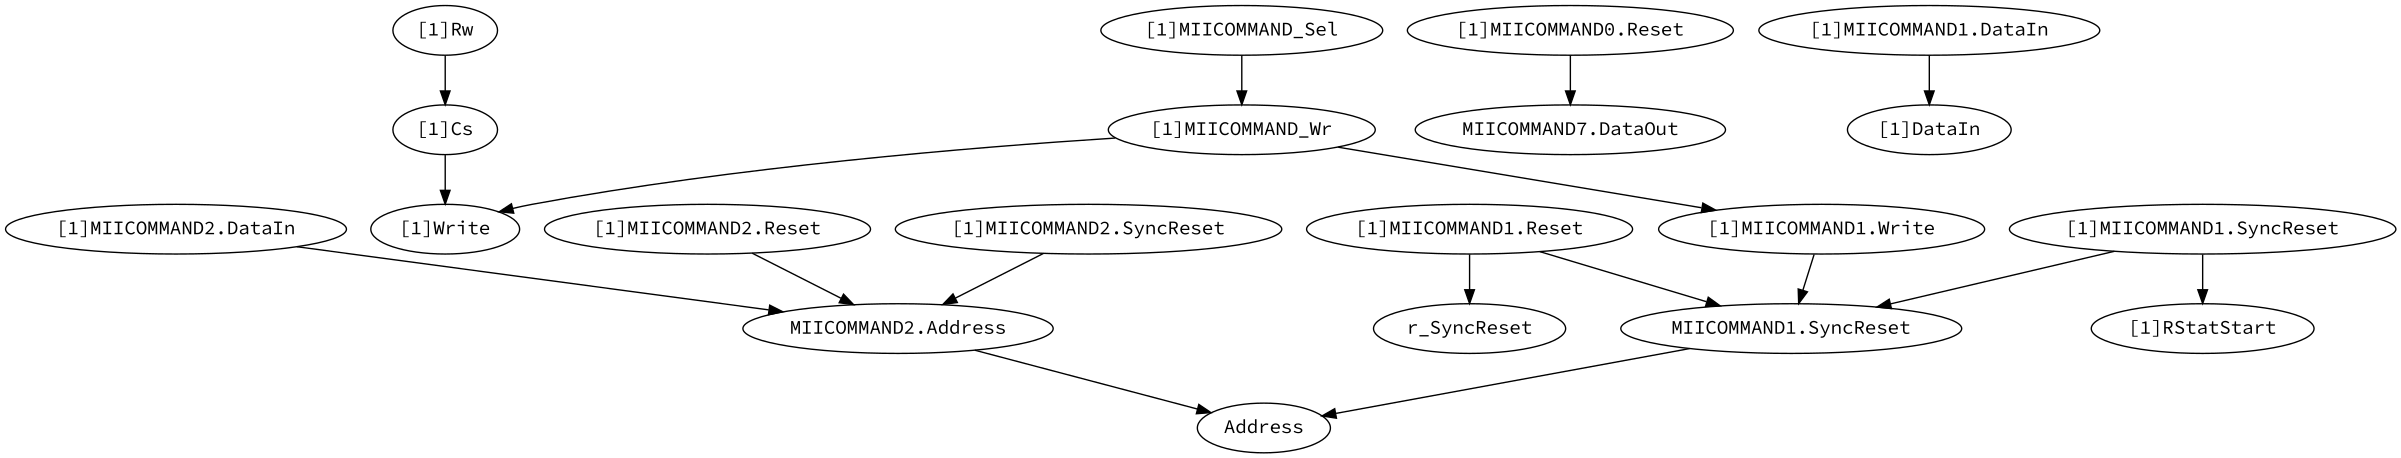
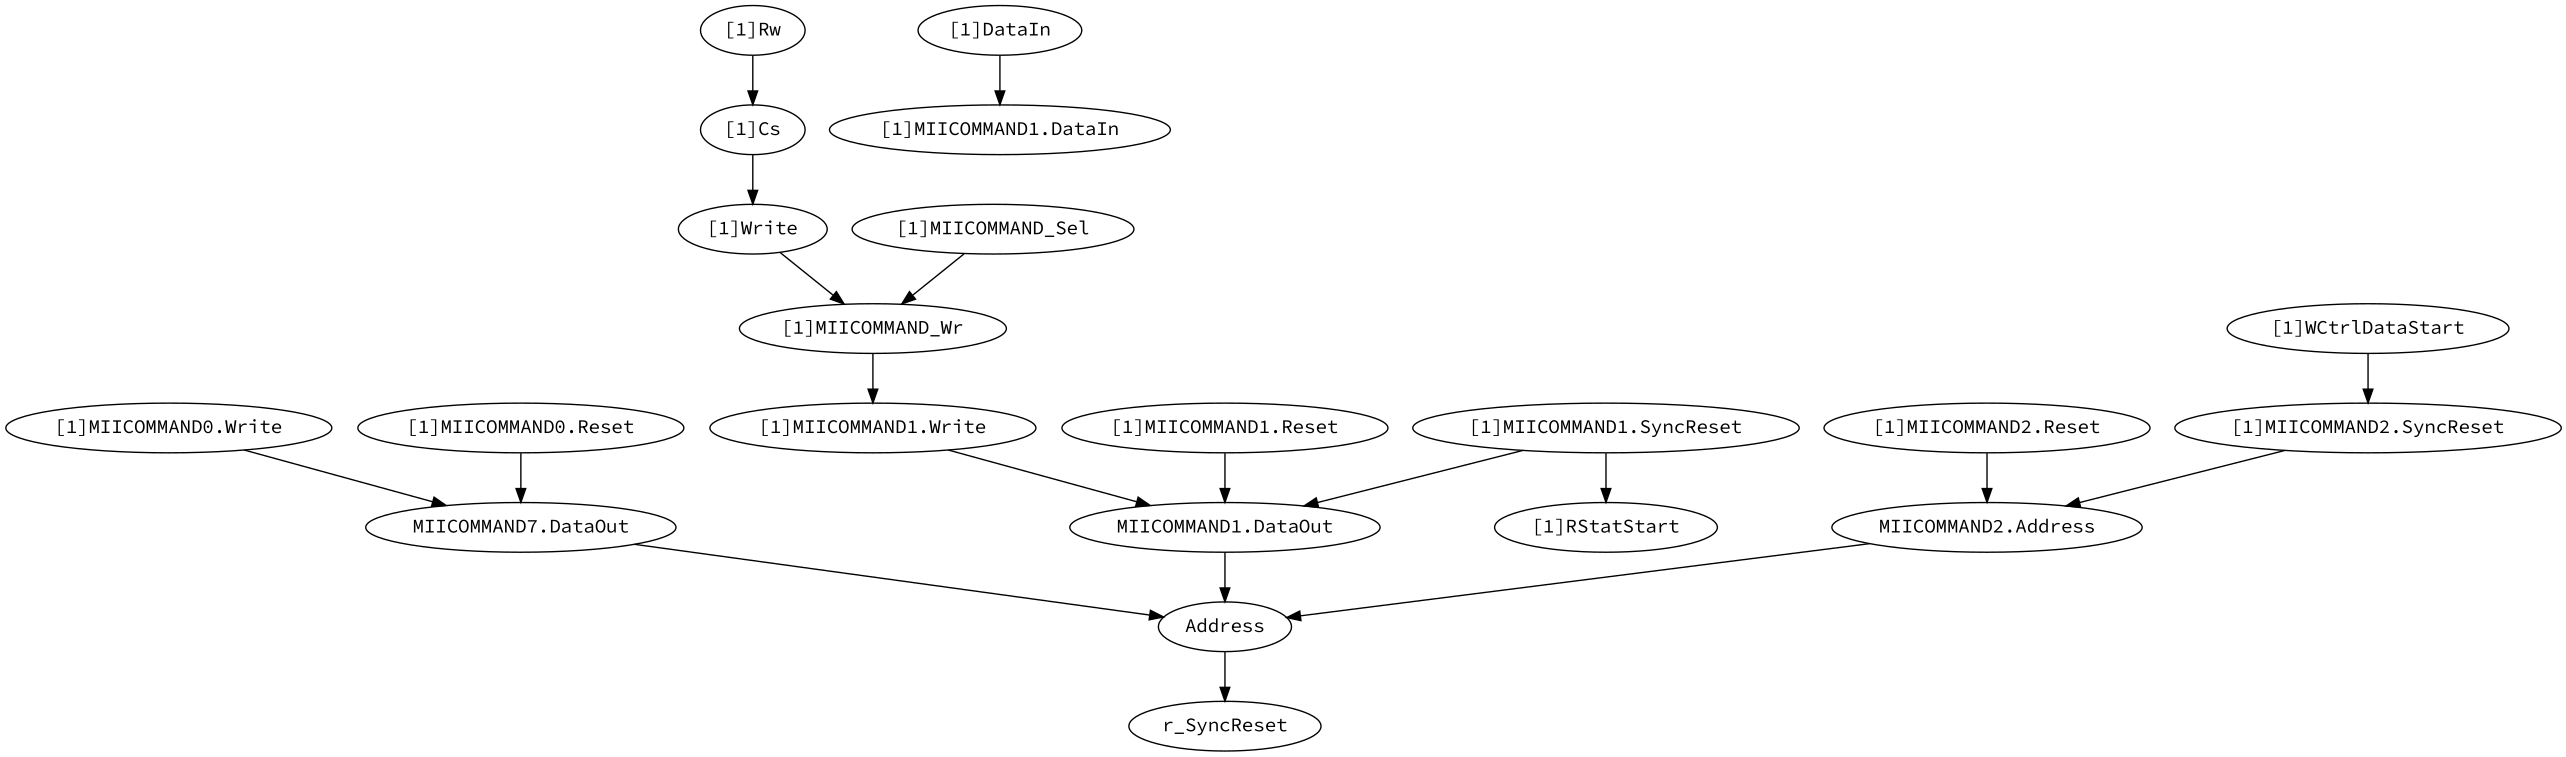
  strict digraph {
    fontname="Source Code Pro"
    node [complexity=3 fontname="Source Code Pro" importance=0.0299578800801 rank=0.00998596002669]
    edge [fontname="Source Code Pro"]
    "[1]MIICOMMAND2.SyncReset"
+   "[1]WCtrlDataStart" [importance=0.0312245593496 rank=0.0104081864499]
    n3 [complexity=2 importance=0.0140288652722 label="MIICOMMAND2.Address" rank=0.00701443263609]
    n4 [complexity=2 importance=0.00974307586133 label=Address rank=0.00487153793066]
    n5 [complexity=0 importance=0.00220850429627 label=r_SyncReset rank=0.0]
    "[1]Write" [complexity=6 importance=0.0194423502807 rank=0.00324039171345]
    "[1]MIICOMMAND_Wr" [importance=0.0175422007449 rank=0.00584740024832]
    "[1]MIICOMMAND1.Write" [importance=0.0156164587891 rank=0.00520548626302]
+   "[1]MIICOMMAND0.Write" [importance=0.0152999767931 rank=0.00509999226435]
    n10 [complexity=2 importance=0.0137123832762 label="MIICOMMAND7.DataOut" rank=0.00685619163808]
-   "MIICOMMAND1.DataOut" [complexity=2 importance=0.0140288652722 rank=0.00701443263609 label="MIICOMMAND1.SyncReset"]
+   "MIICOMMAND1.DataOut" [complexity=2 importance=0.0140288652722 rank=0.00701443263609]
    "[1]MIICOMMAND_Sel" [complexity=6 importance=0.0188220773117 rank=0.00313701288528]
    "[1]DataIn" [complexity=4 importance=0.0165729605953 rank=0.00414324014884]
    "[1]MIICOMMAND1.DataIn" [complexity=4 importance=0.0153062813258 rank=0.00382657033146]
-   "[1]MIICOMMAND2.DataIn" [complexity=4 importance=0.0153062813258 rank=0.00382657033146]
    "[1]MIICOMMAND2.Reset" [importance=0.0433593081362 rank=0.0144531027121]
    "[1]Cs" [complexity=9 importance=0.0207090295502 rank=0.00230100328335]
    "[1]MIICOMMAND1.Reset" [importance=0.0433593081362 rank=0.0144531027121]
    "[1]MIICOMMAND1.SyncReset"
    "[1]RStatStart" [importance=0.0312245593496 rank=0.0104081864499]
    "[1]MIICOMMAND0.Reset" [importance=0.0424098621482 rank=0.0141366207161]
    "[1]Rw" [complexity=9 importance=0.0207090295502 rank=0.00230100328335]
    "[1]MIICOMMAND2.SyncReset" -> n3
+   "[1]WCtrlDataStart" -> "[1]MIICOMMAND2.SyncReset"
    n3 -> n4
-   "[1]MIICOMMAND1.Reset" -> n5
-   "[1]MIICOMMAND_Wr" -> "[1]Write"
+   n4 -> n5
+   "[1]Write" -> "[1]MIICOMMAND_Wr"
    "[1]MIICOMMAND_Wr" -> "[1]MIICOMMAND1.Write"
    "[1]MIICOMMAND1.Write" -> "MIICOMMAND1.DataOut"
+   "[1]MIICOMMAND0.Write" -> n10
+   n10 -> n4
    "MIICOMMAND1.DataOut" -> n4
    "[1]MIICOMMAND_Sel" -> "[1]MIICOMMAND_Wr"
-   "[1]MIICOMMAND1.DataIn" -> "[1]DataIn"
-   "[1]MIICOMMAND2.DataIn" -> n3
+   "[1]DataIn" -> "[1]MIICOMMAND1.DataIn"
    "[1]MIICOMMAND2.Reset" -> n3
    "[1]Cs" -> "[1]Write"
    "[1]MIICOMMAND1.Reset" -> "MIICOMMAND1.DataOut"
    "[1]MIICOMMAND1.SyncReset" -> "MIICOMMAND1.DataOut"
    "[1]MIICOMMAND1.SyncReset" -> "[1]RStatStart"
    "[1]MIICOMMAND0.Reset" -> n10
    "[1]Rw" -> "[1]Cs"
  }
